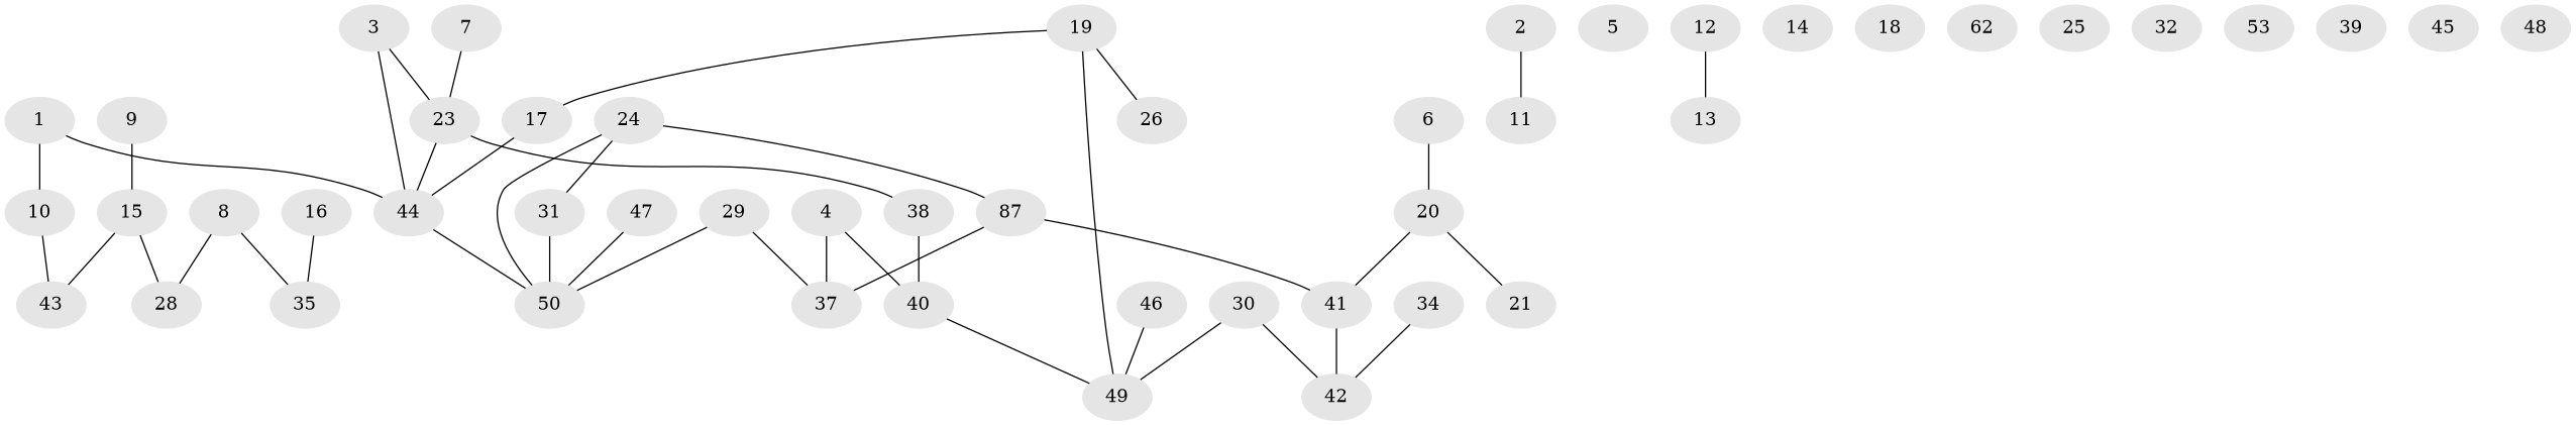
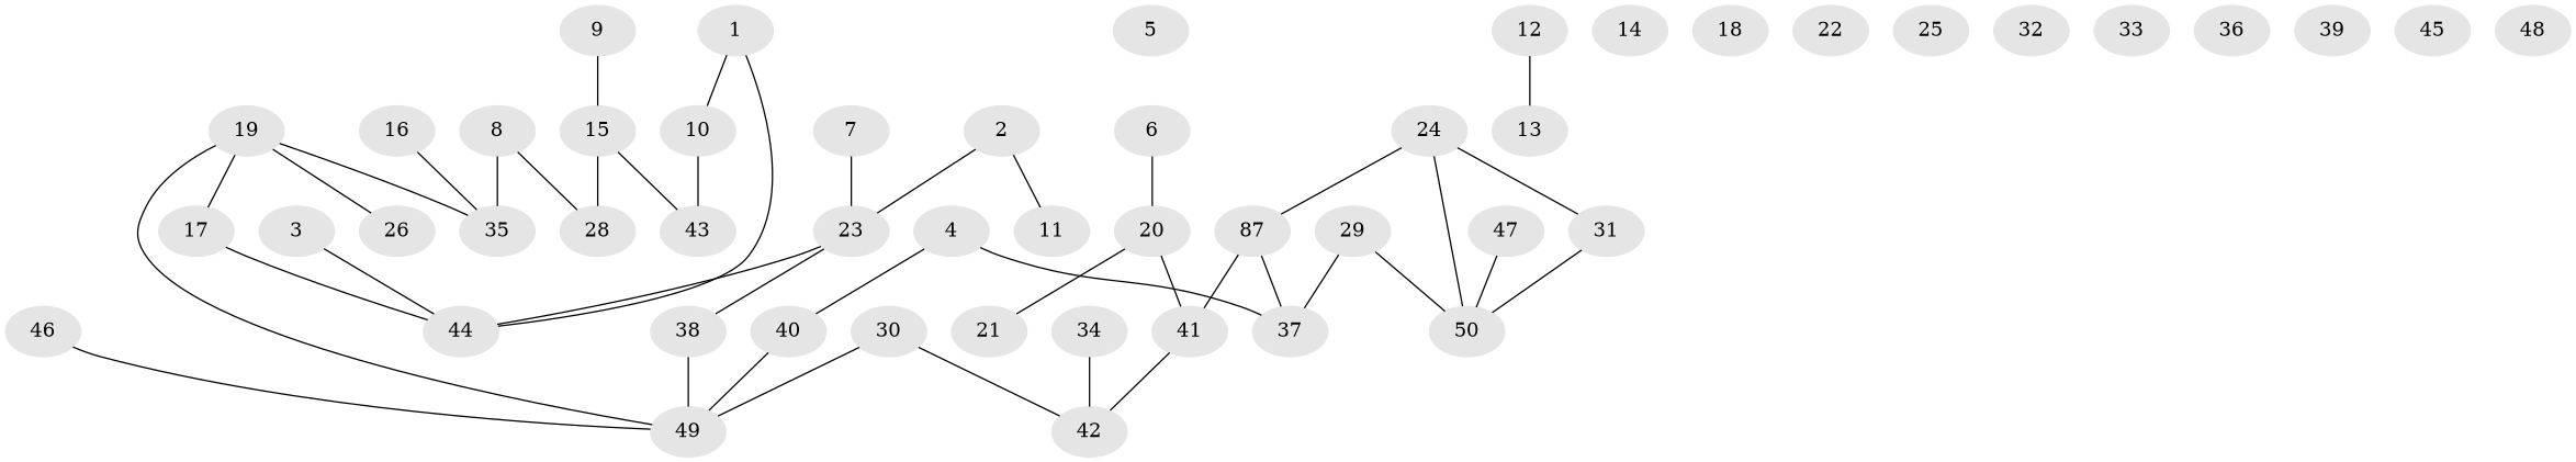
  graph {
    node [color=gray90 style=filled]
    1
    10
    44
    43
    50
    2
    11
    3
    23
    38
    4
    37
    40
    49
    5
    6
    20
    21
    41
    7
    8
    28
    35
    9
    15
    12
    13
    14
    16
    17
    18
    19
    26
    42
-   22 [label=62]
+   22
    n36 [label=87]
    24
    31
    25
    29
    30
    32
-   33 [label=53]
+   33
    34
+   36
    39
    45
    46
    47
    48
    1 -- 10
    1 -- 44
    10 -- 43
-   44 -- 50
    2 -- 11
    3 -- 44
-   3 -- 23
+   2 -- 23
    23 -- 44
    23 -- 38
-   38 -- 40
+   38 -- 49
    4 -- 37
    4 -- 40
    40 -- 49
    6 -- 20
    20 -- 21
    20 -- 41
    41 -- 42
    7 -- 23
    8 -- 28
    8 -- 35
    9 -- 15
    15 -- 43
    15 -- 28
    12 -- 13
    16 -- 35
    17 -- 44
    19 -- 49
+   19 -- 35
    19 -- 17
    19 -- 26
    n36 -- 37
    n36 -- 41
    24 -- 50
    24 -- n36
    24 -- 31
    31 -- 50
    29 -- 50
    29 -- 37
    30 -- 49
    30 -- 42
    34 -- 42
    46 -- 49
    47 -- 50
  }
